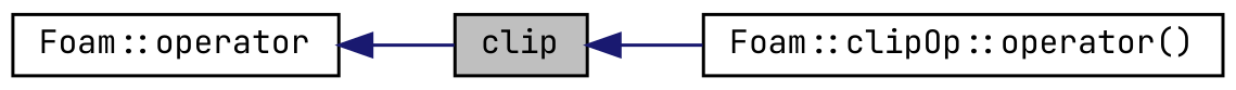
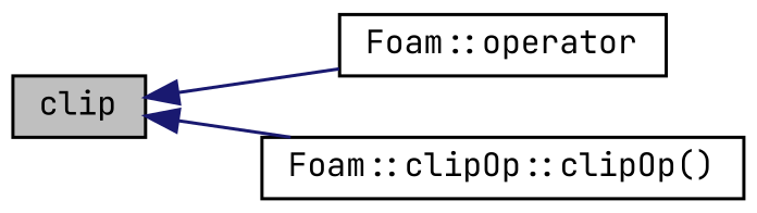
  digraph {
    fontname="JetBrains Mono"
    rankdir=LR
    node [color=black fontname="JetBrains Mono" fontsize=10 shape=record]
    edge [color=midnightblue dir=back fontname="JetBrains Mono" fontsize=10 labelfontname=Helvetica labelfontsize=10 style=solid]
    n1 [fillcolor=grey75 fontcolor=black height=0.2 label=clip style=filled width=0.4]
    n2 [height=0.2 label="Foam::operator" width=0.4]
-   n3 [height=0.2 label="Foam::clipOp::operator()" width=0.4]
-   n2 -> n1
+   n3 [height=0.2 label="Foam::clipOp::clipOp()" width=0.4]
+   n1 -> n2
    n1 -> n3
  }
